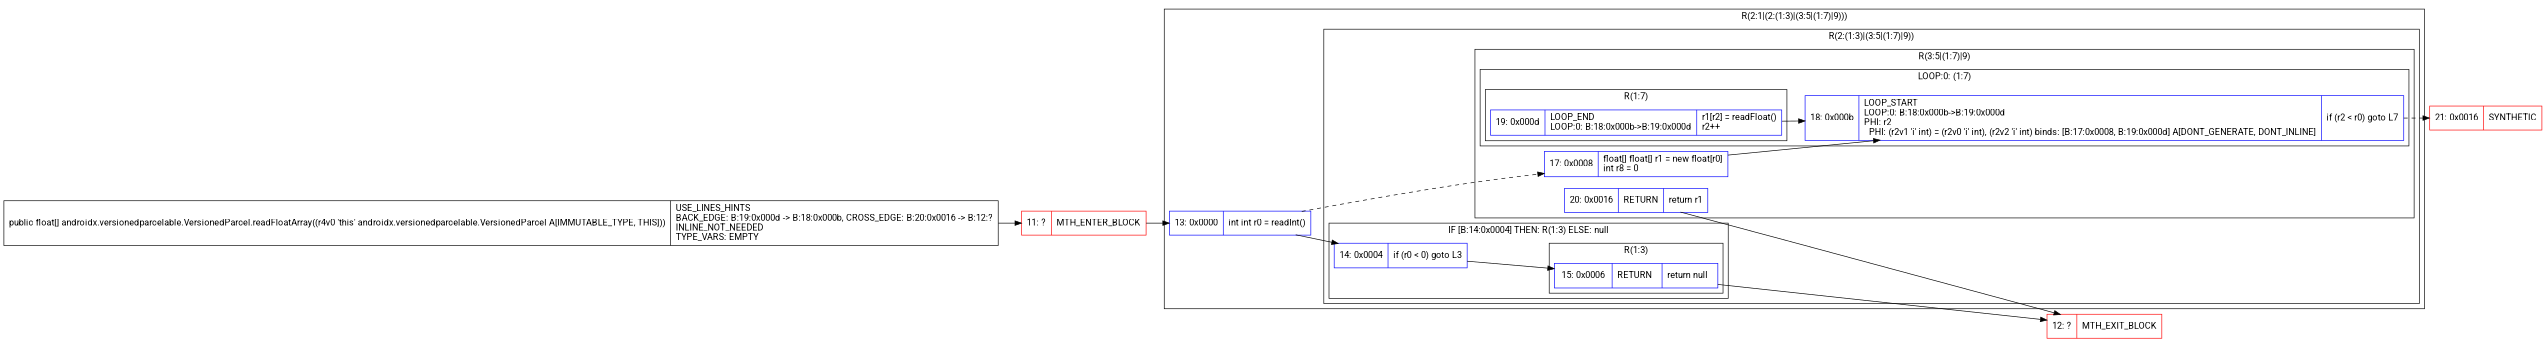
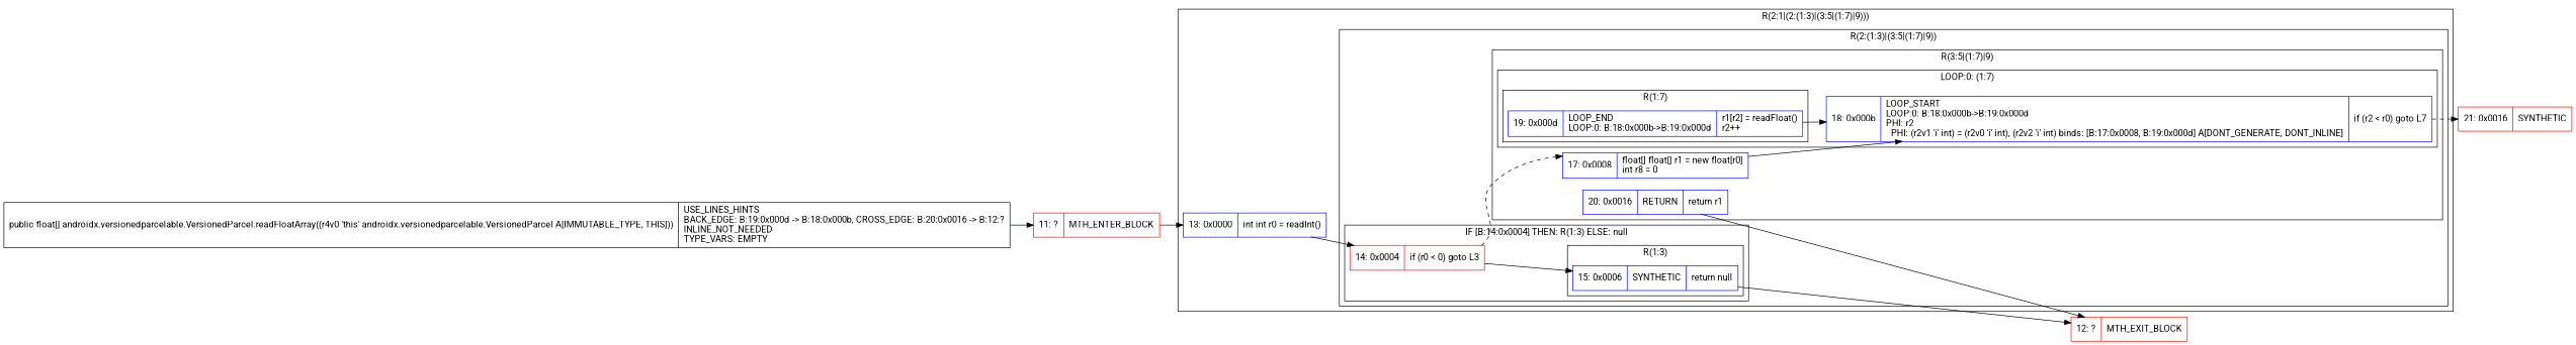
  digraph {
    fontname=Roboto
    rankdir=LR
    node [color=blue fontname=Roboto shape=record]
    edge [fontname=Roboto]
-   n1 [label="{15\:\ 0x0006|RETURN\l|return null\l}"]
-   n2 [label="{14\:\ 0x0004|if (r0 \< 0) goto L3\l}"]
+   n1 [label="{15\:\ 0x0006|SYNTHETIC\l|return null\l}"]
+   n2 [color=red label="{14\:\ 0x0004|if (r0 \< 0) goto L3\l}"]
    n3 [label="{19\:\ 0x000d|LOOP_END\lLOOP:0: B:18:0x000b\-\>B:19:0x000d\l|r1[r2] = readFloat()\lr2++\l}"]
    n4 [label="{18\:\ 0x000b|LOOP_START\lLOOP:0: B:18:0x000b\-\>B:19:0x000d\lPHI: r2 \l  PHI: (r2v1 'i' int) = (r2v0 'i' int), (r2v2 'i' int) binds: [B:17:0x0008, B:19:0x000d] A[DONT_GENERATE, DONT_INLINE]\l|if (r2 \< r0) goto L7\l}"]
    n5 [label="{17\:\ 0x0008|float[] float[] r1 = new float[r0]\lint r8 = 0\l}"]
    n6 [label="{20\:\ 0x0016|RETURN\l|return r1\l}"]
    n7 [label="{13\:\ 0x0000|int int r0 = readInt()\l}"]
    n8 [color=red label="{12\:\ ?|MTH_EXIT_BLOCK\l}"]
    n9 [color=red label="{21\:\ 0x0016|SYNTHETIC\l}"]
    n10 [color=red label="{11\:\ ?|MTH_ENTER_BLOCK\l}"]
    n11 [label="{public float[] androidx.versionedparcelable.VersionedParcel.readFloatArray((r4v0 'this' androidx.versionedparcelable.VersionedParcel A[IMMUTABLE_TYPE, THIS]))  | USE_LINES_HINTS\lBACK_EDGE: B:19:0x000d \-\> B:18:0x000b, CROSS_EDGE: B:20:0x0016 \-\> B:12:?\lINLINE_NOT_NEEDED\lTYPE_VARS: EMPTY\l}" color=""]
    subgraph cluster_1 {
      label="R(2:1|(2:(1:3)|(3:5|(1:7)|9)))"
      n7
      subgraph cluster_2 {
        label="R(2:(1:3)|(3:5|(1:7)|9))"
        subgraph cluster_3 {
          label="IF [B:14:0x0004] THEN: R(1:3) ELSE: null"
          n2
          subgraph cluster_4 {
            label="R(1:3)"
            n1
          }
        }
        subgraph cluster_5 {
          label="R(3:5|(1:7)|9)"
          n5
          n6
          subgraph cluster_6 {
            label="LOOP:0: (1:7)"
            n4
            subgraph cluster_7 {
              label="R(1:7)"
              n3
            }
          }
        }
      }
    }
    n1 -> n8
    n2 -> n1
-   n7 -> n5 [style=dashed]
+   n2 -> n5 [style=dashed]
    n3 -> n4
    n4 -> n9 [style=dashed]
    n5 -> n4
    n6 -> n8
    n7 -> n2
    n10 -> n7
    n11 -> n10
  }
